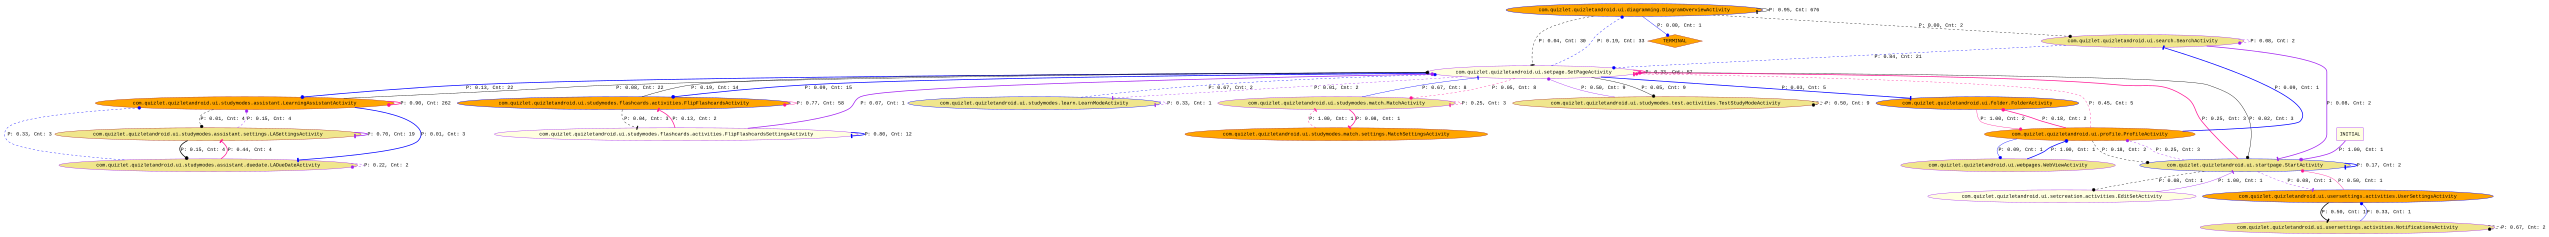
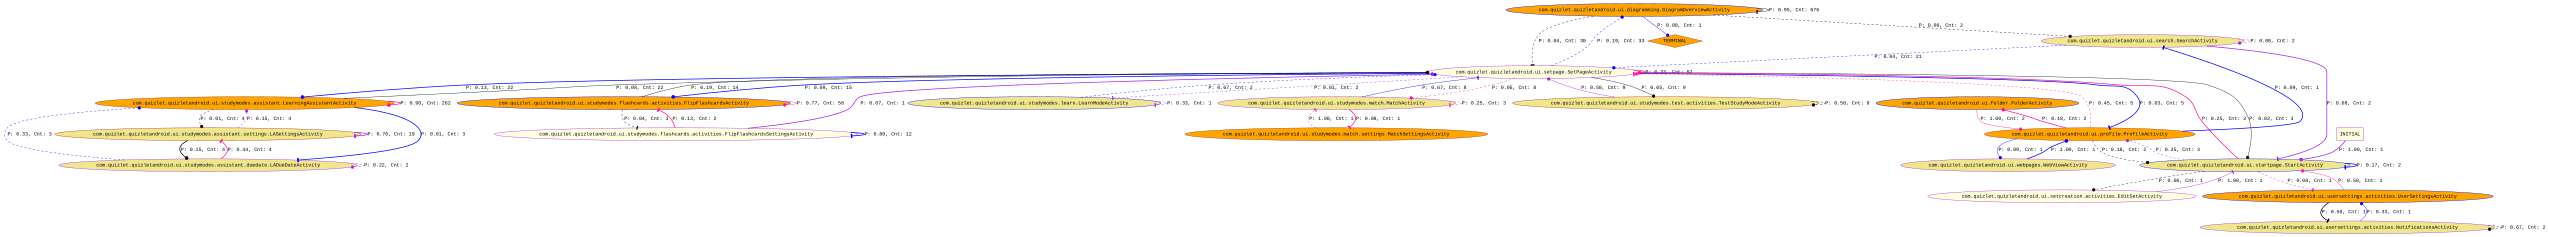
  digraph {
    fontname="Liberation Mono"
    node [color=purple fillcolor=khaki fontname="Liberation Mono" style=filled]
    edge [arrowhead=dot color=blue fontname="Liberation Mono" style=dashed]
    n1 [color=blue fillcolor=orange label="com.quizlet.quizletandroid.ui.diagramming.DiagramOverviewActivity"]
    n2 [label="com.quizlet.quizletandroid.ui.search.SearchActivity"]
    n3 [fillcolor=lightyellow label="com.quizlet.quizletandroid.ui.setpage.SetPageActivity"]
    n4 [color=brown fillcolor=orange label=TERMINAL shape=diamond]
    n5 [color=blue label="com.quizlet.quizletandroid.ui.startpage.StartActivity"]
    n6 [color=brown fillcolor=orange label="com.quizlet.quizletandroid.ui.profile.ProfileActivity"]
    n7 [color=brown fillcolor=orange label="com.quizlet.quizletandroid.ui.studymodes.assistant.LearningAssistantActivity"]
    n8 [color=blue fillcolor=orange label="com.quizlet.quizletandroid.ui.studymodes.flashcards.activities.FlipFlashcardsActivity"]
    n9 [color=blue label="com.quizlet.quizletandroid.ui.studymodes.learn.LearnModeActivity"]
    n10 [label="com.quizlet.quizletandroid.ui.studymodes.match.MatchActivity"]
    n11 [color=brown label="com.quizlet.quizletandroid.ui.studymodes.test.activities.TestStudyModeActivity"]
    n12 [color=blue fillcolor=orange label="com.quizlet.quizletandroid.ui.folder.FolderActivity"]
    n13 [label="com.quizlet.quizletandroid.ui.webpages.WebViewActivity"]
    n14 [fillcolor=lightyellow label="com.quizlet.quizletandroid.ui.setcreation.activities.EditSetActivity"]
    n15 [color=blue fillcolor=orange label="com.quizlet.quizletandroid.ui.usersettings.activities.UserSettingsActivity"]
    n16 [label="com.quizlet.quizletandroid.ui.studymodes.assistant.duedate.LADueDateActivity"]
    n17 [color=brown label="com.quizlet.quizletandroid.ui.studymodes.assistant.settings.LASettingsActivity"]
    n18 [fillcolor=lightyellow label="com.quizlet.quizletandroid.ui.studymodes.flashcards.activities.FlipFlashcardsSettingsActivity"]
    n19 [color=brown fillcolor=orange label="com.quizlet.quizletandroid.ui.studymodes.match.settings.MatchSettingsActivity"]
    n20 [label="com.quizlet.quizletandroid.ui.usersettings.activities.NotificationsActivity"]
    n21 [fillcolor=lightyellow label=INITIAL shape=box]
    n1 -> n1 [arrowhead=tee color=black label="P: 0.95, Cnt: 676" style=solid]
    n1 -> n2 [color=black label="P: 0.00, Cnt: 2"]
    n1 -> n3 [arrowhead=tee color=black label="P: 0.04, Cnt: 30"]
    n1 -> n4 [label="P: 0.00, Cnt: 1" style=solid]
    n2 -> n2 [color=purple label="P: 0.08, Cnt: 2"]
    n2 -> n3 [label="P: 0.84, Cnt: 21"]
    n2 -> n5 [arrowhead=tee color=purple label="P: 0.08, Cnt: 2" style=bold]
    n3 -> n1 [label="P: 0.19, Cnt: 33"]
    n3 -> n3 [arrowhead=tee color=deeppink label="P: 0.33, Cnt: 57" style=bold]
    n3 -> n5 [color=black label="P: 0.02, Cnt: 3" style=solid]
-   n3 -> n12 [arrowhead=tee label="P: 0.03, Cnt: 5" style=bold]
+   n3 -> n6 [arrowhead=tee label="P: 0.03, Cnt: 5" style=bold]
    n3 -> n7 [label="P: 0.13, Cnt: 22" style=bold]
    n3 -> n8 [label="P: 0.09, Cnt: 15" style=bold]
    n3 -> n9 [arrowhead=tee color=purple label="P: 0.01, Cnt: 2"]
    n3 -> n10 [color=deeppink label="P: 0.05, Cnt: 8"]
    n3 -> n11 [color=black label="P: 0.05, Cnt: 9" style=solid]
    n5 -> n3 [color=deeppink label="P: 0.25, Cnt: 3" style=bold]
    n5 -> n5 [arrowhead=tee label="P: 0.17, Cnt: 2" style=bold]
    n5 -> n6 [color=purple label="P: 0.25, Cnt: 3"]
    n5 -> n14 [color=black label="P: 0.08, Cnt: 1"]
    n5 -> n15 [arrowhead=tee color=purple label="P: 0.08, Cnt: 1"]
    n6 -> n2 [arrowhead=tee label="P: 0.09, Cnt: 1" style=bold]
    n6 -> n3 [color=deeppink label="P: 0.45, Cnt: 5"]
    n6 -> n5 [color=black label="P: 0.18, Cnt: 2"]
    n6 -> n12 [color=deeppink label="P: 0.18, Cnt: 2" style=bold]
    n6 -> n13 [label="P: 0.09, Cnt: 1" style=solid]
    n7 -> n3 [color=black label="P: 0.08, Cnt: 22" style=solid]
    n7 -> n7 [color=deeppink label="P: 0.90, Cnt: 262" style=bold]
    n7 -> n16 [arrowhead=tee label="P: 0.01, Cnt: 3" style=bold]
    n7 -> n17 [color=black label="P: 0.01, Cnt: 4"]
    n8 -> n3 [arrowhead=tee color=black label="P: 0.19, Cnt: 14" style=solid]
    n8 -> n8 [color=deeppink label="P: 0.77, Cnt: 58" style=solid]
    n8 -> n18 [arrowhead=tee color=black label="P: 0.04, Cnt: 3"]
    n9 -> n3 [label="P: 0.67, Cnt: 2"]
    n9 -> n9 [arrowhead=tee color=purple label="P: 0.33, Cnt: 1"]
    n10 -> n3 [arrowhead=tee label="P: 0.67, Cnt: 8" style=solid]
    n10 -> n10 [arrowhead=tee color=deeppink label="P: 0.25, Cnt: 3"]
    n10 -> n19 [arrowhead=tee color=deeppink label="P: 0.08, Cnt: 1" style=bold]
    n11 -> n3 [color=purple label="P: 0.50, Cnt: 9" style=solid]
    n11 -> n11 [color=black label="P: 0.50, Cnt: 9"]
    n12 -> n6 [color=deeppink label="P: 1.00, Cnt: 2" style=solid]
    n13 -> n6 [label="P: 1.00, Cnt: 1" style=bold]
    n14 -> n5 [arrowhead=tee color=purple label="P: 1.00, Cnt: 1" style=solid]
    n15 -> n5 [color=deeppink label="P: 0.50, Cnt: 1" style=solid]
    n15 -> n20 [arrowhead=tee color=black label="P: 0.50, Cnt: 1" style=bold]
    n16 -> n7 [label="P: 0.33, Cnt: 3"]
    n16 -> n16 [color=purple label="P: 0.22, Cnt: 2"]
    n16 -> n17 [arrowhead=tee color=deeppink label="P: 0.44, Cnt: 4" style=bold]
    n17 -> n7 [color=purple label="P: 0.15, Cnt: 4"]
    n17 -> n16 [color=black label="P: 0.15, Cnt: 4" style=bold]
    n17 -> n17 [arrowhead=tee color=purple label="P: 0.70, Cnt: 19" style=bold]
    n18 -> n3 [color=purple label="P: 0.07, Cnt: 1" style=bold]
    n18 -> n8 [arrowhead=tee color=deeppink label="P: 0.13, Cnt: 2" style=bold]
    n18 -> n18 [arrowhead=tee label="P: 0.80, Cnt: 12" style=bold]
    n19 -> n10 [arrowhead=tee color=deeppink label="P: 1.00, Cnt: 1"]
    n20 -> n15 [label="P: 0.33, Cnt: 1" style=solid]
    n20 -> n20 [color=black label="P: 0.67, Cnt: 2"]
    n21 -> n5 [color=purple label="P: 1.00, Cnt: 1" style=bold]
  }
